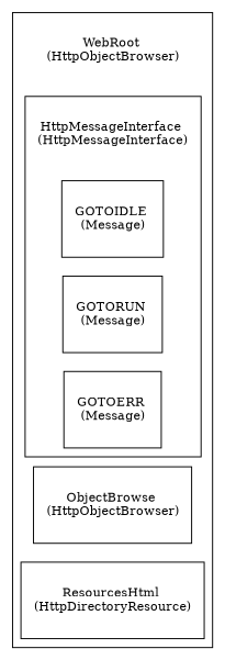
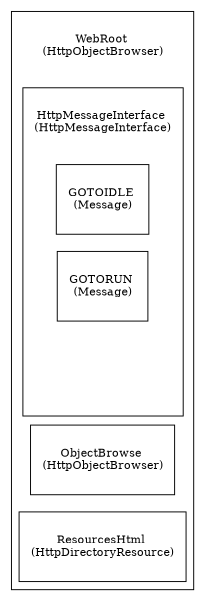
  digraph {
    bgcolor=white
    rankdir=LR
    node [color=black fillcolor=white shape=record style=filled]
    n1 [label=<<TABLE border="0" cellborder="0"><TR><TD width="60" height="60"><font point-size="12">GOTOIDLE <BR/>(Message)</font></TD></TR></TABLE>>]
    n2 [label=<<TABLE border="0" cellborder="0"><TR><TD width="60" height="60"><font point-size="12">GOTORUN <BR/>(Message)</font></TD></TR></TABLE>>]
-   n3 [label=<<TABLE border="0" cellborder="0"><TR><TD width="60" height="60"><font point-size="12">GOTOERR <BR/>(Message)</font></TD></TR></TABLE>>]
    n4 [label=<<TABLE border="0" cellborder="0"><TR><TD width="60" height="60"><font point-size="12">ObjectBrowse <BR/>(HttpObjectBrowser)</font></TD></TR></TABLE>>]
    n5 [label=<<TABLE border="0" cellborder="0"><TR><TD width="60" height="60"><font point-size="12">ResourcesHtml <BR/>(HttpDirectoryResource)</font></TD></TR></TABLE>>]
    subgraph cluster_1 {
      label=<<TABLE border="0" cellborder="0"><TR><TD width="60" height="60"><font point-size="12">WebRoot <BR/>(HttpObjectBrowser)</font></TD></TR></TABLE>>
      n4
      n5
      subgraph cluster_2 {
        label=<<TABLE border="0" cellborder="0"><TR><TD width="60" height="60"><font point-size="12">HttpMessageInterface <BR/>(HttpMessageInterface)</font></TD></TR></TABLE>>
        n1
        n2
-       n3
      }
    }
  }
